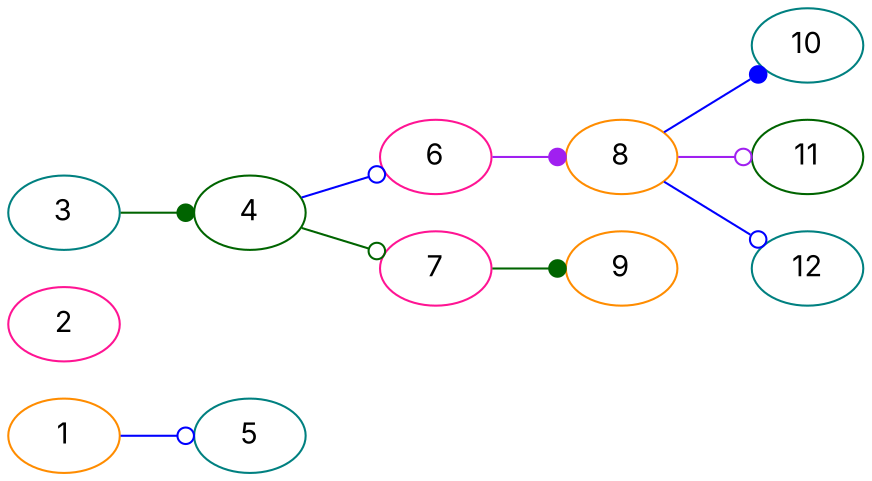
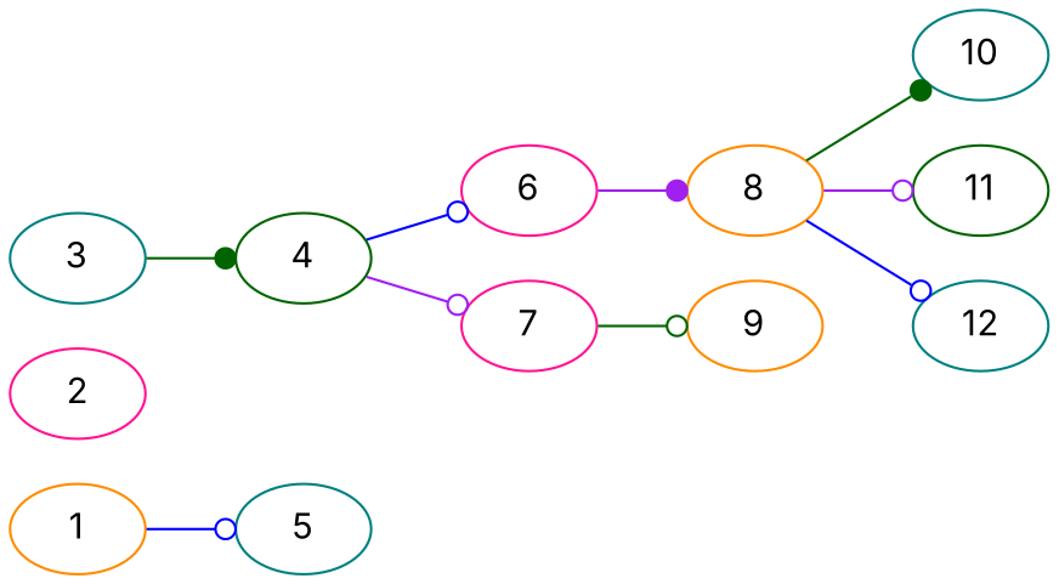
  digraph {
    fontname=Inter
    rankdir=LR
    node [alpha=0.08 color=teal fontname=Inter]
    edge [arrowhead=odot color=blue fontname=Inter]
    1 [color=darkorange expect_size=61053557526714472]
    5 [alpha=0.06 expect_size=6240654148780444]
    2 [alpha=0.19 color=deeppink expect_size=4463064330402075]
    3 [expect_size=407855452631123]
    4 [alpha=0.19 color=darkgreen expect_size=2295671269285769]
    6 [alpha=0.09 color=deeppink expect_size=9048659891902072]
    7 [alpha=0.07 color=deeppink expect_size=15837176931743760]
    8 [alpha=0.04 color=darkorange expect_size=434384276002610880]
    9 [alpha=0.10 color=darkorange expect_size=644866279278116864]
    10 [alpha=0.18 expect_size=328913154835648256]
    11 [color=darkgreen expect_size=134184847929784]
    12 [alpha=0.07 expect_size=11405434886267574]
    1 -> 5
    3 -> 4 [arrowhead=dot color=darkgreen]
    4 -> 6
-   4 -> 7 [color=darkgreen]
+   4 -> 7 [color=purple]
    6 -> 8 [arrowhead=dot color=purple]
-   7 -> 9 [arrowhead=dot color=darkgreen]
-   8 -> 10 [arrowhead=dot]
+   7 -> 9 [color=darkgreen]
+   8 -> 10 [arrowhead=dot color=darkgreen]
    8 -> 11 [color=purple]
    8 -> 12
  }
